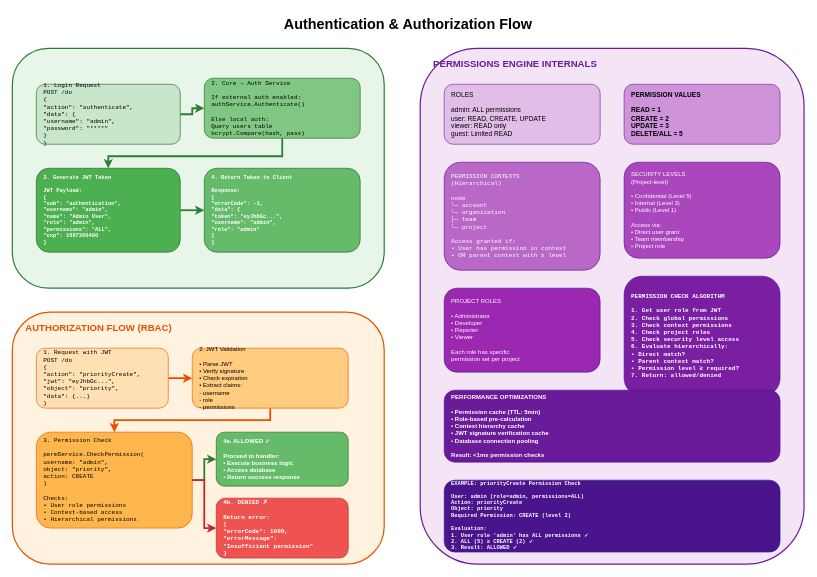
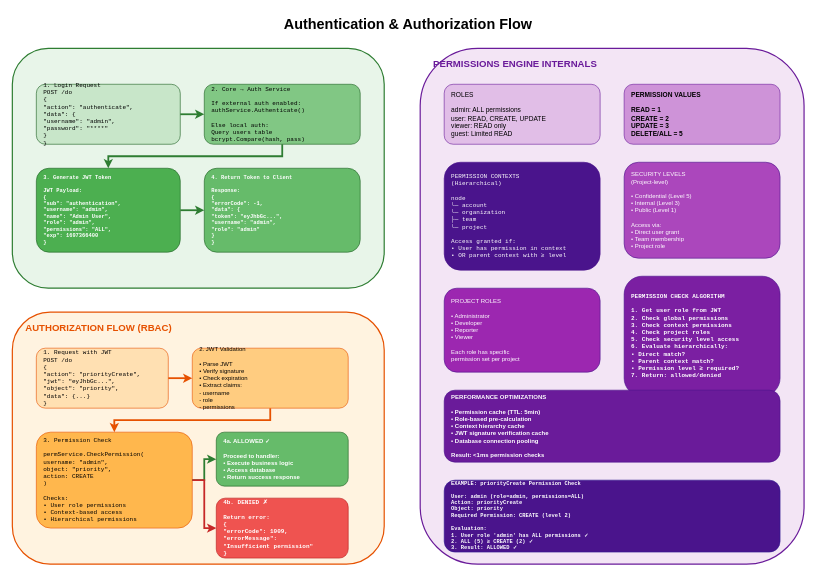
  <mxCell id="0" />
  <mxCell id="1" parent="0" />
  <mxCell id="2" value="Authentication &amp; Authorization Flow" style="text;html=1;strokeColor=none;fillColor=none;align=center;verticalAlign=middle;whiteSpace=wrap;rounded=0;fontSize=24;fontStyle=1" vertex="1" parent="1"><mxGeometry x="330" y="20" width="700" height="40" as="geometry" /></mxCell>
  <mxCell id="3" value="" style="rounded=1;whiteSpace=wrap;html=1;fillColor=#E8F5E9;strokeColor=#2E7D32;strokeWidth=2;" vertex="1" parent="1"><mxGeometry x="20" y="80" width="620" height="400" as="geometry" /></mxCell>
  <mxCell id="4" value="1. Login Request&#10;POST /do&#10;{&#10;  &quot;action&quot;: &quot;authenticate&quot;,&#10;  &quot;data&quot;: {&#10;    &quot;username&quot;: &quot;admin&quot;,&#10;    &quot;password&quot;: &quot;****&quot;&#10;  }&#10;}" style="rounded=1;whiteSpace=wrap;html=1;fillColor=#C8E6C9;strokeColor=#1B5E20;fontSize=10;align=left;spacingLeft=10;fontFamily=Courier New;" vertex="1" parent="1"><mxGeometry x="60" y="140" width="240" height="100" as="geometry" /></mxCell>
- <mxCell id="5" value="2. Core → Auth Service&#10;&#10;If external auth enabled:&#10;  authService.Authenticate()&#10;&#10;Else local auth:&#10;  Query users table&#10;  bcrypt.Compare(hash, pass)" style="rounded=1;whiteSpace=wrap;html=1;fillColor=#81C784;strokeColor=#1B5E20;fontSize=10;align=left;spacingLeft=10;fontFamily=Courier New;" vertex="1" parent="1"><mxGeometry x="340" y="130" width="260" height="100" as="geometry" /></mxCell>
+ <mxCell id="5" value="2. Core → Auth Service&#10;&#10;If external auth enabled:&#10;  authService.Authenticate()&#10;&#10;Else local auth:&#10;  Query users table&#10;  bcrypt.Compare(hash, pass)" style="rounded=1;whiteSpace=wrap;html=1;fillColor=#81C784;strokeColor=#1B5E20;fontSize=10;align=left;spacingLeft=10;fontFamily=Courier New;" vertex="1" parent="1"><mxGeometry x="340" y="140" width="260" height="100" as="geometry" /></mxCell>
  <mxCell id="6" style="edgeStyle=orthogonalEdgeStyle;rounded=0;orthogonalLoop=1;jettySize=auto;html=1;strokeWidth=3;strokeColor=#2E7D32;" edge="1" parent="1" source="4" target="5"><mxGeometry relative="1" as="geometry" /></mxCell>
  <mxCell id="7" value="3. Generate JWT Token&#10;&#10;JWT Payload:&#10;{&#10;  &quot;sub&quot;: &quot;authentication&quot;,&#10;  &quot;username&quot;: &quot;admin&quot;,&#10;  &quot;name&quot;: &quot;Admin User&quot;,&#10;  &quot;role&quot;: &quot;admin&quot;,&#10;  &quot;permissions&quot;: &quot;ALL&quot;,&#10;  &quot;exp&quot;: 1697366400&#10;}" style="rounded=1;whiteSpace=wrap;html=1;fillColor=#4CAF50;strokeColor=#1B5E20;fontColor=#FFFFFF;fontSize=9;align=left;spacingLeft=10;fontFamily=Courier New;fontStyle=1" vertex="1" parent="1"><mxGeometry x="60" y="280" width="240" height="140" as="geometry" /></mxCell>
  <mxCell id="8" style="edgeStyle=orthogonalEdgeStyle;rounded=0;orthogonalLoop=1;jettySize=auto;html=1;strokeWidth=3;strokeColor=#2E7D32;" edge="1" parent="1" source="5" target="7"><mxGeometry relative="1" as="geometry"><Array as="points"><mxPoint x="470" y="260" /><mxPoint x="180" y="260" /></Array></mxGeometry></mxCell>
  <mxCell id="9" value="4. Return Token to Client&#10;&#10;Response:&#10;{&#10;  &quot;errorCode&quot;: -1,&#10;  &quot;data&quot;: {&#10;    &quot;token&quot;: &quot;eyJhbGc...&quot;,&#10;    &quot;username&quot;: &quot;admin&quot;,&#10;    &quot;role&quot;: &quot;admin&quot;&#10;  }&#10;}" style="rounded=1;whiteSpace=wrap;html=1;fillColor=#66BB6A;strokeColor=#1B5E20;fontColor=#FFFFFF;fontSize=9;align=left;spacingLeft=10;fontFamily=Courier New;fontStyle=1" vertex="1" parent="1"><mxGeometry x="340" y="280" width="260" height="140" as="geometry" /></mxCell>
  <mxCell id="10" style="edgeStyle=orthogonalEdgeStyle;rounded=0;orthogonalLoop=1;jettySize=auto;html=1;strokeWidth=3;strokeColor=#2E7D32;" edge="1" parent="1" source="7" target="9"><mxGeometry relative="1" as="geometry" /></mxCell>
  <mxCell id="11" value="" style="rounded=1;whiteSpace=wrap;html=1;fillColor=#FFF3E0;strokeColor=#E65100;strokeWidth=2;" vertex="1" parent="1"><mxGeometry x="20" y="520" width="620" height="420" as="geometry" /></mxCell>
  <mxCell id="12" value="AUTHORIZATION FLOW (RBAC)" style="text;html=1;strokeColor=none;fillColor=none;align=left;verticalAlign=top;whiteSpace=wrap;rounded=0;fontSize=16;fontStyle=1;fontColor=#E65100;" vertex="1" parent="1"><mxGeometry x="40" y="530" width="400" height="30" as="geometry" /></mxCell>
  <mxCell id="13" value="1. Request with JWT&#10;POST /do&#10;{&#10;  &quot;action&quot;: &quot;priorityCreate&quot;,&#10;  &quot;jwt&quot;: &quot;eyJhbGc...&quot;,&#10;  &quot;object&quot;: &quot;priority&quot;,&#10;  &quot;data&quot;: {...}&#10;}" style="rounded=1;whiteSpace=wrap;html=1;fillColor=#FFE0B2;strokeColor=#E65100;fontSize=10;align=left;spacingLeft=10;fontFamily=Courier New;" vertex="1" parent="1"><mxGeometry x="60" y="580" width="220" height="100" as="geometry" /></mxCell>
  <mxCell id="14" value="2. JWT Validation&#10;&#10;• Parse JWT&#10;• Verify signature&#10;• Check expiration&#10;• Extract claims:&#10;  - username&#10;  - role&#10;  - permissions" style="rounded=1;whiteSpace=wrap;html=1;fillColor=#FFCC80;strokeColor=#E65100;fontSize=10;align=left;spacingLeft=10;" vertex="1" parent="1"><mxGeometry x="320" y="580" width="260" height="100" as="geometry" /></mxCell>
  <mxCell id="15" style="edgeStyle=orthogonalEdgeStyle;rounded=0;orthogonalLoop=1;jettySize=auto;html=1;strokeWidth=3;strokeColor=#E65100;" edge="1" parent="1" source="13" target="14"><mxGeometry relative="1" as="geometry" /></mxCell>
  <mxCell id="16" value="3. Permission Check&#10;&#10;permService.CheckPermission(&#10;  username: &quot;admin&quot;,&#10;  object: &quot;priority&quot;,&#10;  action: CREATE&#10;)&#10;&#10;Checks:&#10;• User role permissions&#10;• Context-based access&#10;• Hierarchical permissions" style="rounded=1;whiteSpace=wrap;html=1;fillColor=#FFB74D;strokeColor=#E65100;fontSize=10;align=left;spacingLeft=10;fontFamily=Courier New;" vertex="1" parent="1"><mxGeometry x="60" y="720" width="260" height="160" as="geometry" /></mxCell>
  <mxCell id="17" style="edgeStyle=orthogonalEdgeStyle;rounded=0;orthogonalLoop=1;jettySize=auto;html=1;strokeWidth=3;strokeColor=#E65100;" edge="1" parent="1" source="14" target="16"><mxGeometry relative="1" as="geometry"><Array as="points"><mxPoint x="450" y="700" /><mxPoint x="190" y="700" /></Array></mxGeometry></mxCell>
  <mxCell id="18" value="4a. ALLOWED ✓&#10;&#10;Proceed to handler:&#10;• Execute business logic&#10;• Access database&#10;• Return success response" style="rounded=1;whiteSpace=wrap;html=1;fillColor=#66BB6A;strokeColor=#1B5E20;fontColor=#FFFFFF;fontSize=10;align=left;spacingLeft=10;fontStyle=1" vertex="1" parent="1"><mxGeometry x="360" y="720" width="220" height="90" as="geometry" /></mxCell>
  <mxCell id="19" value="4b. DENIED ✗&#10;&#10;Return error:&#10;{&#10;  &quot;errorCode&quot;: 1009,&#10;  &quot;errorMessage&quot;:&#10;    &quot;Insufficient permission&quot;&#10;}" style="rounded=1;whiteSpace=wrap;html=1;fillColor=#EF5350;strokeColor=#B71C1C;fontColor=#FFFFFF;fontSize=10;align=left;spacingLeft=10;fontFamily=Courier New;fontStyle=1" vertex="1" parent="1"><mxGeometry x="360" y="830" width="220" height="100" as="geometry" /></mxCell>
  <mxCell id="20" style="edgeStyle=orthogonalEdgeStyle;rounded=0;orthogonalLoop=1;jettySize=auto;html=1;strokeWidth=3;strokeColor=#2E7D32;" edge="1" parent="1" source="16" target="18"><mxGeometry relative="1" as="geometry" /></mxCell>
  <mxCell id="21" style="edgeStyle=orthogonalEdgeStyle;rounded=0;orthogonalLoop=1;jettySize=auto;html=1;strokeWidth=3;strokeColor=#C62828;" edge="1" parent="1" source="16" target="19"><mxGeometry relative="1" as="geometry" /></mxCell>
  <mxCell id="22" value="" style="rounded=1;whiteSpace=wrap;html=1;fillColor=#F3E5F5;strokeColor=#6A1B9A;strokeWidth=2;" vertex="1" parent="1"><mxGeometry x="700" y="80" width="640" height="860" as="geometry" /></mxCell>
  <mxCell id="23" value="PERMISSIONS ENGINE INTERNALS" style="text;html=1;strokeColor=none;fillColor=none;align=left;verticalAlign=top;whiteSpace=wrap;rounded=0;fontSize=16;fontStyle=1;fontColor=#6A1B9A;" vertex="1" parent="1"><mxGeometry x="720" y="90" width="400" height="30" as="geometry" /></mxCell>
  <mxCell id="24" value="ROLES&#10;&#10;admin:  ALL permissions&#10;user:   READ, CREATE, UPDATE&#10;viewer: READ only&#10;guest:  Limited READ" style="rounded=1;whiteSpace=wrap;html=1;fillColor=#E1BEE7;strokeColor=#6A1B9A;fontSize=11;align=left;spacingLeft=10;" vertex="1" parent="1"><mxGeometry x="740" y="140" width="260" height="100" as="geometry" /></mxCell>
  <mxCell id="25" value="PERMISSION VALUES&#10;&#10;READ = 1&#10;CREATE = 2&#10;UPDATE = 3&#10;DELETE/ALL = 5" style="rounded=1;whiteSpace=wrap;html=1;fillColor=#CE93D8;strokeColor=#6A1B9A;fontSize=11;align=left;spacingLeft=10;fontStyle=1" vertex="1" parent="1"><mxGeometry x="1040" y="140" width="260" height="100" as="geometry" /></mxCell>
- <mxCell id="26" value="PERMISSION CONTEXTS&#10;(Hierarchical)&#10;&#10;node&#10; └─ account&#10;     └─ organization&#10;         ├─ team&#10;         └─ project&#10;&#10;Access granted if:&#10;• User has permission in context&#10;• OR parent context with ≥ level" style="rounded=1;whiteSpace=wrap;html=1;fillColor=#BA68C8;strokeColor=#4A148C;fontColor=#FFFFFF;fontSize=10;align=left;spacingLeft=10;fontFamily=Courier New;" vertex="1" parent="1"><mxGeometry x="740" y="270" width="260" height="180" as="geometry" /></mxCell>
+ <mxCell id="26" value="PERMISSION CONTEXTS&#10;(Hierarchical)&#10;&#10;node&#10; └─ account&#10;     └─ organization&#10;         ├─ team&#10;         └─ project&#10;&#10;Access granted if:&#10;• User has permission in context&#10;• OR parent context with ≥ level" style="rounded=1;whiteSpace=wrap;html=1;fillColor=#4a148c;strokeColor=#4A148C;fontColor=#FFFFFF;fontSize=10;align=left;spacingLeft=10;fontFamily=Courier New;" vertex="1" parent="1"><mxGeometry x="740" y="270" width="260" height="180" as="geometry" /></mxCell>
  <mxCell id="27" value="SECURITY LEVELS&#10;(Project-level)&#10;&#10;• Confidential (Level 5)&#10;• Internal (Level 3)&#10;• Public (Level 1)&#10;&#10;Access via:&#10;• Direct user grant&#10;• Team membership&#10;• Project role" style="rounded=1;whiteSpace=wrap;html=1;fillColor=#AB47BC;strokeColor=#4A148C;fontColor=#FFFFFF;fontSize=10;align=left;spacingLeft=10;" vertex="1" parent="1"><mxGeometry x="1040" y="270" width="260" height="160" as="geometry" /></mxCell>
  <mxCell id="28" value="PROJECT ROLES&#10;&#10;• Administrator&#10;• Developer&#10;• Reporter&#10;• Viewer&#10;&#10;Each role has specific&#10;permission set per project" style="rounded=1;whiteSpace=wrap;html=1;fillColor=#9C27B0;strokeColor=#4A148C;fontColor=#FFFFFF;fontSize=10;align=left;spacingLeft=10;" vertex="1" parent="1"><mxGeometry x="740" y="480" width="260" height="140" as="geometry" /></mxCell>
  <mxCell id="29" value="PERMISSION CHECK ALGORITHM&#10;&#10;1. Get user role from JWT&#10;2. Check global permissions&#10;3. Check context permissions&#10;4. Check project roles&#10;5. Check security level access&#10;6. Evaluate hierarchically:&#10;   • Direct match?&#10;   • Parent context match?&#10;   • Permission level ≥ required?&#10;7. Return: allowed/denied" style="rounded=1;whiteSpace=wrap;html=1;fillColor=#7B1FA2;strokeColor=#4A148C;fontColor=#FFFFFF;fontSize=10;align=left;spacingLeft=10;fontFamily=Courier New;fontStyle=1" vertex="1" parent="1"><mxGeometry x="1040" y="460" width="260" height="200" as="geometry" /></mxCell>
  <mxCell id="30" value="PERFORMANCE OPTIMIZATIONS&#10;&#10;• Permission cache (TTL: 5min)&#10;• Role-based pre-calculation&#10;• Context hierarchy cache&#10;• JWT signature verification cache&#10;• Database connection pooling&#10;&#10;Result: &lt;1ms permission checks" style="rounded=1;whiteSpace=wrap;html=1;fillColor=#6A1B9A;strokeColor=#4A148C;fontColor=#FFFFFF;fontSize=10;align=left;spacingLeft=10;fontStyle=1" vertex="1" parent="1"><mxGeometry x="740" y="650" width="560" height="120" as="geometry" /></mxCell>
  <mxCell id="31" value="EXAMPLE: priorityCreate Permission Check&#10;&#10;User: admin (role=admin, permissions=ALL)&#10;Action: priorityCreate&#10;Object: priority&#10;Required Permission: CREATE (level 2)&#10;&#10;Evaluation:&#10;1. User role 'admin' has ALL permissions ✓&#10;2. ALL (5) ≥ CREATE (2) ✓&#10;3. Result: ALLOWED ✓" style="rounded=1;whiteSpace=wrap;html=1;fillColor=#4A148C;strokeColor=#311B92;fontColor=#FFFFFF;fontSize=9;align=left;spacingLeft=10;fontFamily=Courier New;fontStyle=1" vertex="1" parent="1"><mxGeometry x="740" y="800" width="560" height="120" as="geometry" /></mxCell>
